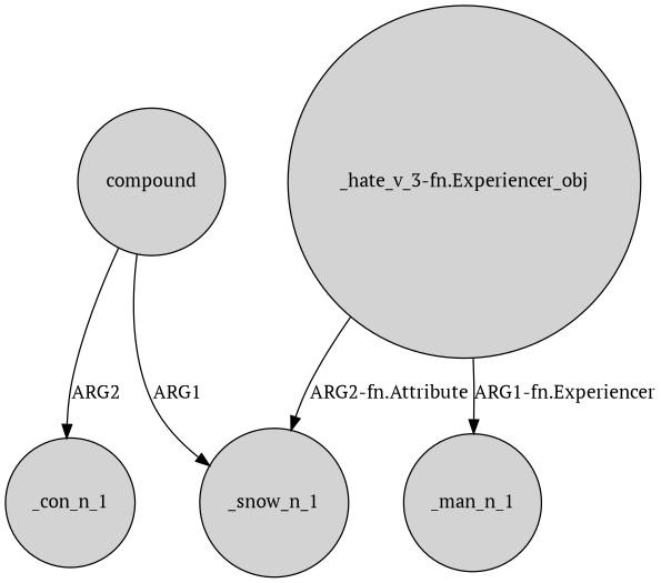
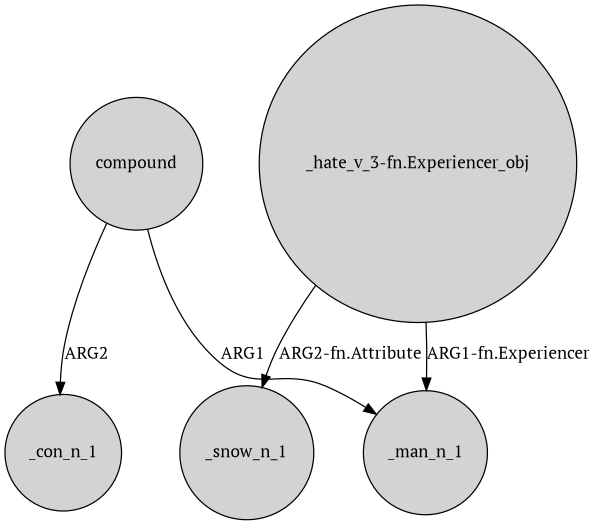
  digraph {
    fontname="PT Serif"
    node [fontname="PT Serif" shape=circle style=filled]
    edge [fontname="PT Serif"]
    compound
    _con_n_1
    _man_n_1
    n4 [label="_hate_v_3-fn.Experiencer_obj"]
    _snow_n_1
    compound -> _con_n_1 [label=ARG2]
-   compound -> _snow_n_1 [label=ARG1]
+   compound -> _man_n_1 [label=ARG1]
    n4 -> _man_n_1 [label="ARG1-fn.Experiencer"]
    n4 -> _snow_n_1 [label="ARG2-fn.Attribute"]
  }
